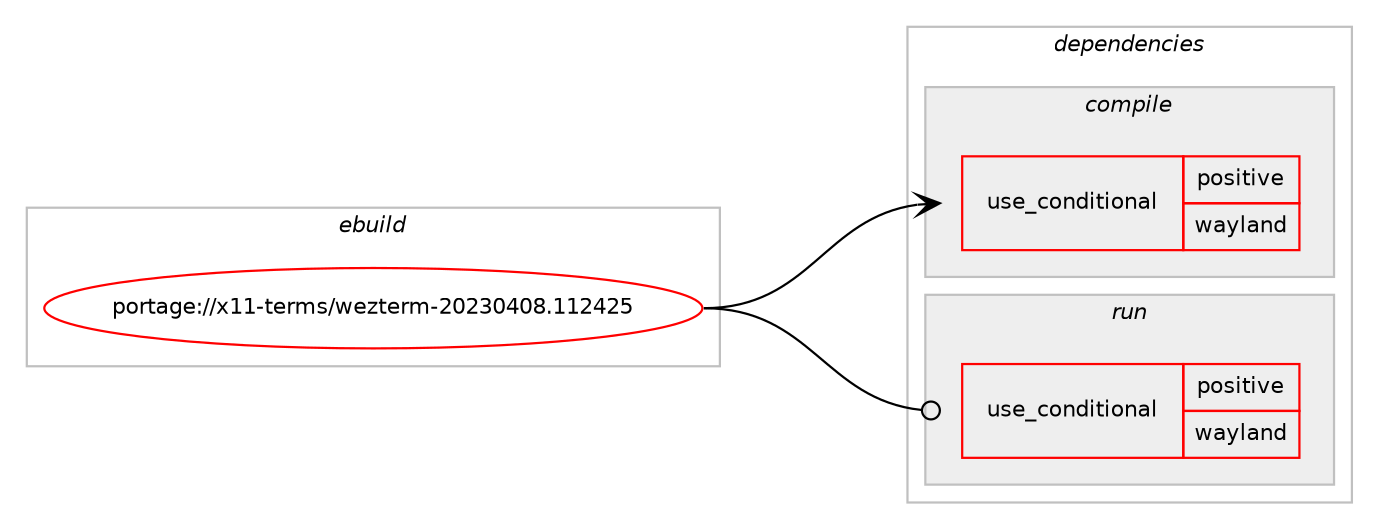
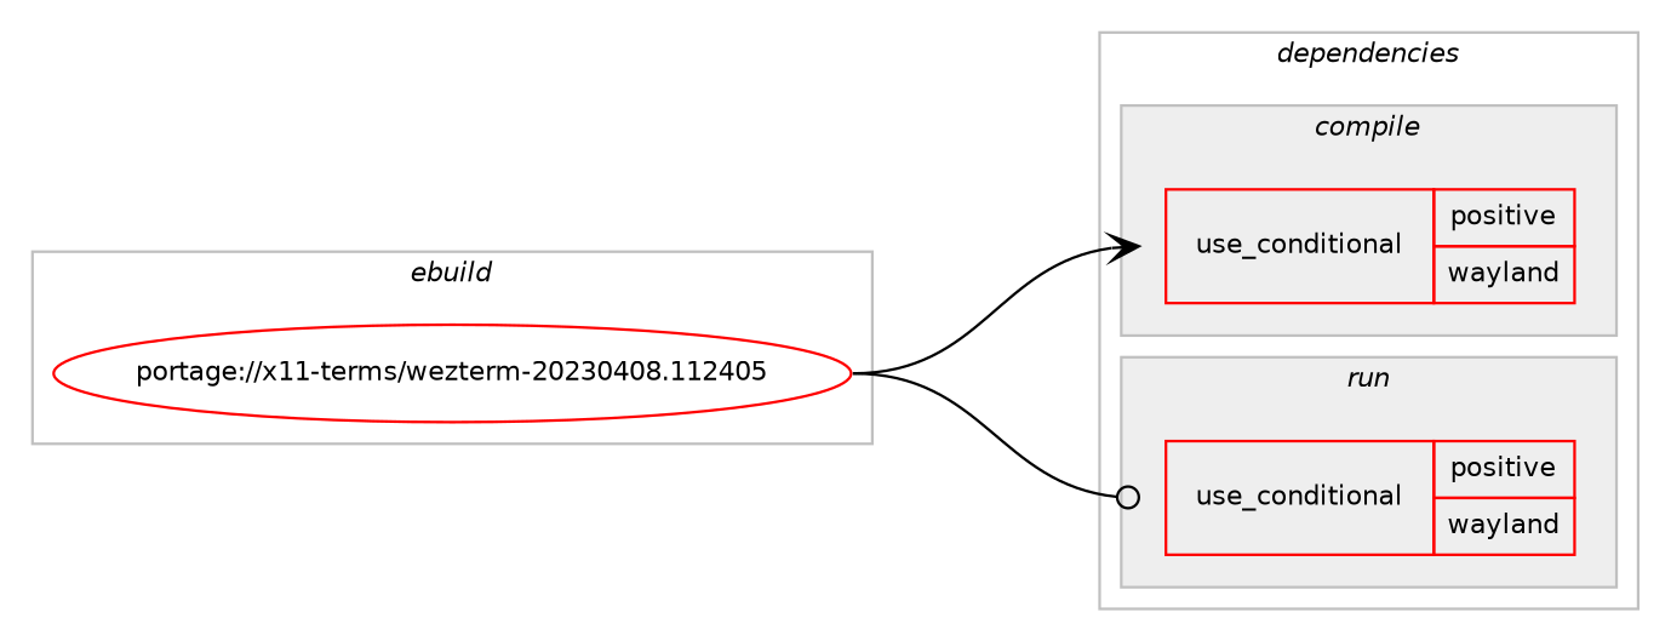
  digraph {
    compound=true
    concentrate=true
    fontname=Helvetica
    fontsize=10
    newrank=true
    rankdir=LR
    ranksep=1.5
    node [color=red fontname=Helvetica fontsize=10 shape=none]
    edge [headport=w style=solid tailport=e weight=20]
-   n1 [label="portage://x11-terms/wezterm-20230408.112425" width=4 shape=""]
+   n1 [label="portage://x11-terms/wezterm-20230408.112405" width=4 shape=""]
    n2 [label=<<TABLE BORDER="0" CELLBORDER="1" CELLSPACING="0" CELLPADDING="4"><TR><TD ROWSPAN="3" CELLPADDING="10">use_conditional</TD></TR><TR><TD>positive</TD></TR><TR><TD>wayland</TD></TR></TABLE>>]
    n3 [label=<<TABLE BORDER="0" CELLBORDER="1" CELLSPACING="0" CELLPADDING="4"><TR><TD ROWSPAN="3" CELLPADDING="10">use_conditional</TD></TR><TR><TD>positive</TD></TR><TR><TD>wayland</TD></TR></TABLE>>]
    subgraph cluster_1 {
      color=gray
      label=<<i>ebuild</i>>
      rank=same
      n1
    }
    subgraph cluster_2 {
      color=gray
      label=<<i>dependencies</i>>
      subgraph cluster_3 {
        color=gray
        fillcolor="#eeeeee"
        label=<<i>compile</i>>
        style=filled
        subgraph sub_4 {
          color=gray
          fillcolor="#eeeeee"
          label=<<i>compile</i>>
          style=filled
          n2
        }
      }
      subgraph cluster_5 {
        color=gray
        fillcolor="#eeeeee"
        label=<<i>compile and run</i>>
        style=filled
      }
      subgraph cluster_6 {
        color=gray
        fillcolor="#eeeeee"
        label=<<i>run</i>>
        style=filled
        subgraph sub_7 {
          color=gray
          fillcolor="#eeeeee"
          label=<<i>run</i>>
          style=filled
          n3
        }
      }
    }
    subgraph cluster_8 {
      color=gray
      label=<<i>candidates</i>>
      rank=same
    }
    n1 -> n2 [arrowhead=vee]
    n1 -> n3 [arrowhead=odot]
  }
